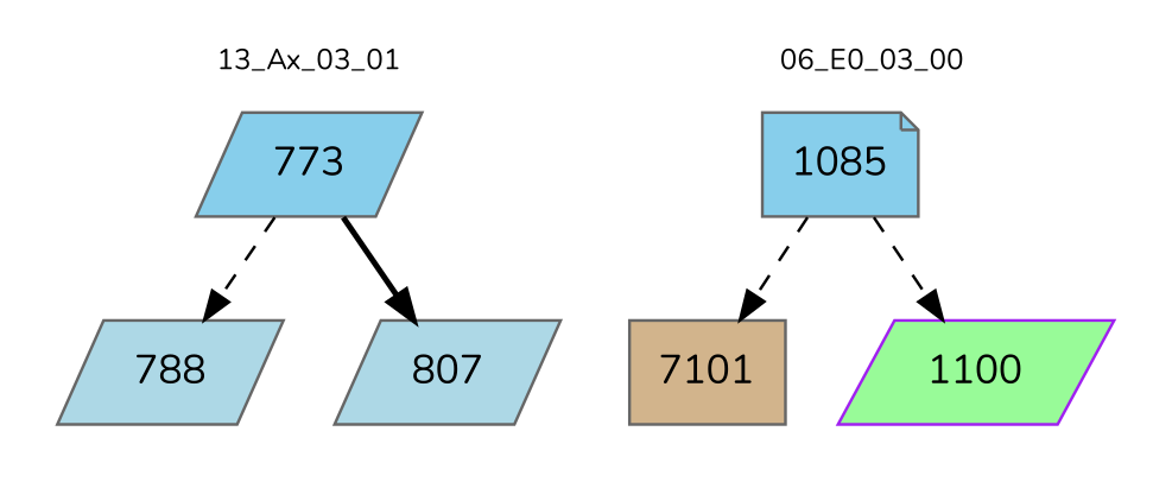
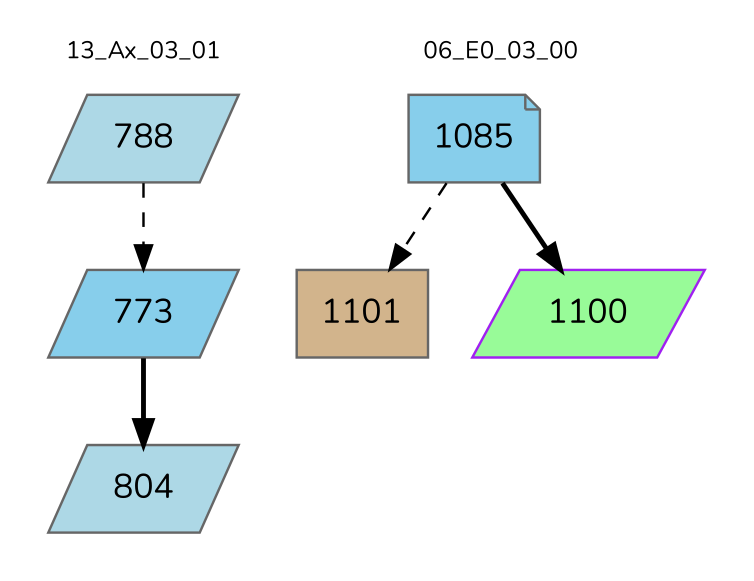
  digraph {
    fontname=Nunito
    node [color=gray40 fillcolor=skyblue fontname=Nunito shape=parallelogram style=filled]
    edge [color=black fontname=Nunito style=dashed]
    n1 [label=773]
    n2 [fillcolor=lightblue label=788]
-   n3 [fillcolor=lightblue label=807]
+   n3 [fillcolor=lightblue label=804]
    n4 [label=1085 shape=note]
-   n5 [fillcolor=tan label=7101 shape=box]
+   n5 [fillcolor=tan label=1101 shape=box]
    n6 [color=purple fillcolor=palegreen label=1100]
    subgraph cluster_1 {
      color=white
      fontsize=10
      label="13_Ax_03_01"
      n1
      n2
      n3
    }
    subgraph cluster_2 {
      color=white
      fontsize=10
      label="06_E0_03_00"
      n4
      n5
      n6
    }
-   n1 -> n2
+   n2 -> n1
    n1 -> n3 [style=bold]
    n4 -> n5
-   n4 -> n6
+   n4 -> n6 [style=bold]
  }
